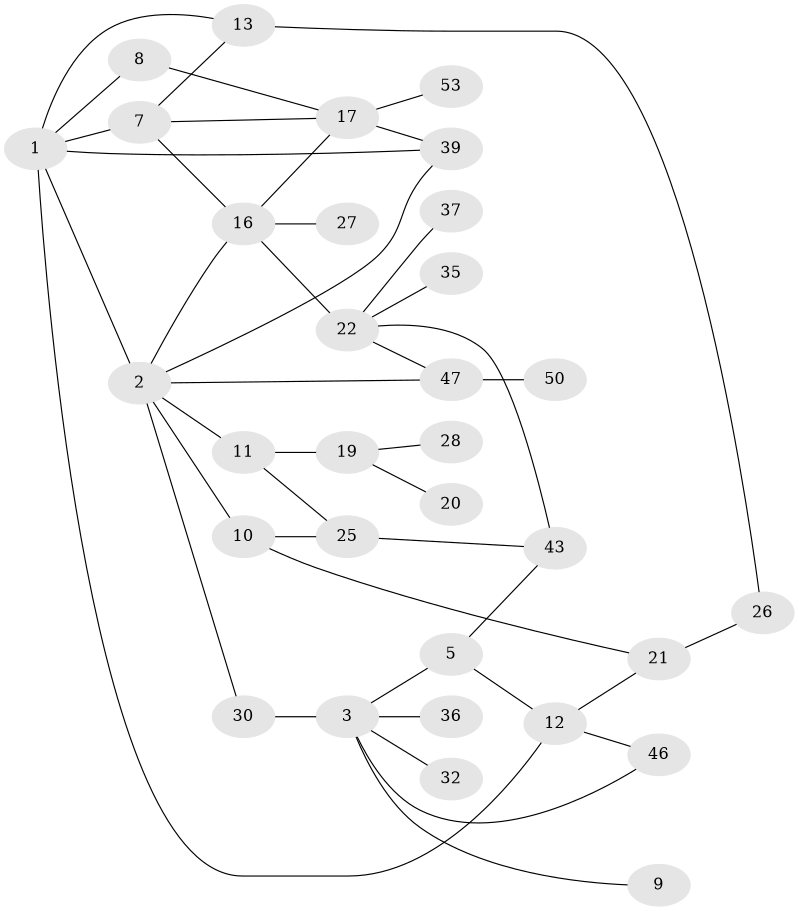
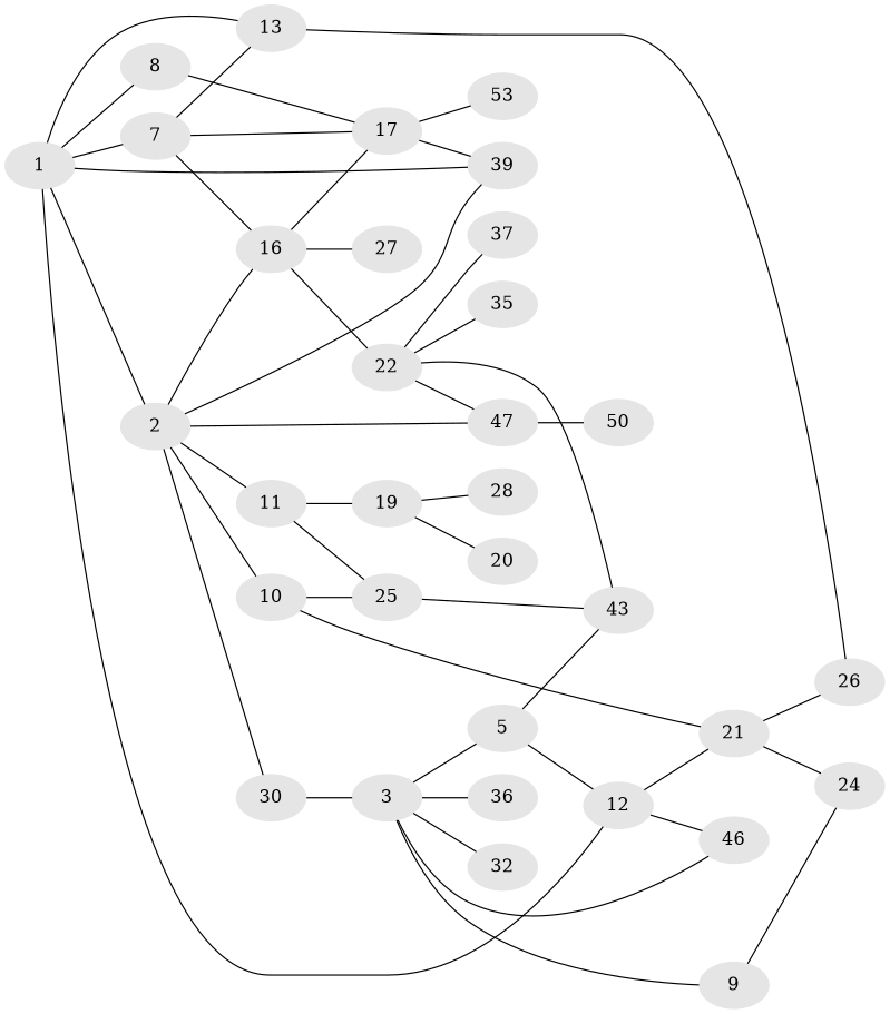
  graph {
    rankdir=LR
    node [color=gray90 style=filled]
    1 [super="+41"]
    2 [super="+4"]
    7 [super="+14"]
    8
    12 [super="+37"]
    13 [super="+18"]
    39 [super="+44"]
    10
    11 [super="+15"]
    16 [super="+34"]
    30
    47 [super="+51"]
    3 [super="+6"]
    5 [super="+38"]
    9 [super="+33"]
    32
    36 [super="+48"]
    46
    17 [super="+42"]
    21 [super="+49"]
    26 [super="+40"]
    25 [super="+45"]
    19 [super="+23"]
    22 [super="+29"]
    27
    50
    43 [super="+54"]
+   24
    53
    20
    28
    n32 [label=37 super="+52"]
    35
    1 -- 2
    1 -- 7
    1 -- 8
    1 -- 12
    1 -- 13
    1 -- 39
    2 -- 39
    2 -- 10
    2 -- 11
    2 -- 16
    2 -- 30
    2 -- 47
    7 -- 13
    7 -- 16
    7 -- 17
    8 -- 17
    12 -- 46
    12 -- 21
    13 -- 26
    10 -- 21
    10 -- 25
    11 -- 25
    11 -- 19
    16 -- 17
    16 -- 22
    16 -- 27
    30 -- 3 [weight=2]
    47 -- 50
    3 -- 5
    3 -- 9
    3 -- 32
    3 -- 36 [weight=2]
    3 -- 46
    5 -- 12
    5 -- 43
+   9 -- 24
    17 -- 39
    17 -- 53
    21 -- 26
+   21 -- 24
    25 -- 43
    19 -- 20
    19 -- 28
    22 -- 47
    22 -- 43
    22 -- n32
    22 -- 35
  }
